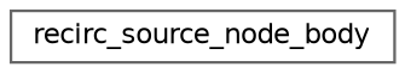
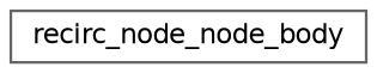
  digraph {
    rankdir=LR
-   n1 [color=grey40 fillcolor=white fontname=Helvetica fontsize=10 height=0.2 label=recirc_source_node_body shape=box style=filled width=0.4]
+   n1 [color=grey40 fillcolor=white fontname=Helvetica fontsize=10 height=0.2 label=recirc_node_node_body shape=box style=filled width=0.4]
  }
